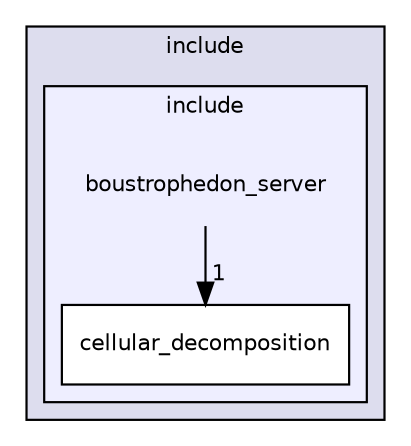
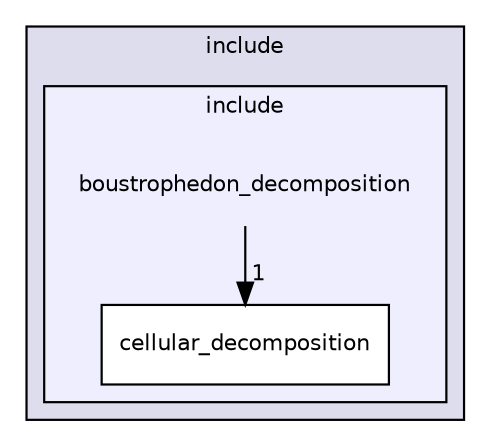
  digraph {
    compound=true
    node [fontname=Helvetica fontsize=10]
-   n1 [label=boustrophedon_server shape=plaintext]
+   n1 [label=boustrophedon_decomposition shape=plaintext]
    n2 [color=black fillcolor=white label=cellular_decomposition shape=box style=filled]
    subgraph cluster_1 {
      bgcolor="#ddddee"
      fontname=Helvetica
      fontsize=10
      label=include
      pencolor=black
      subgraph cluster_2 {
        bgcolor="#eeeeff"
        fontname=Helvetica
        fontsize=10
        pencolor=black
        n1
        n2
      }
    }
    n1 -> n2 [headlabel=1 labeldistance=1.5 labelfontname=Helvetica labelfontsize=10]
  }
